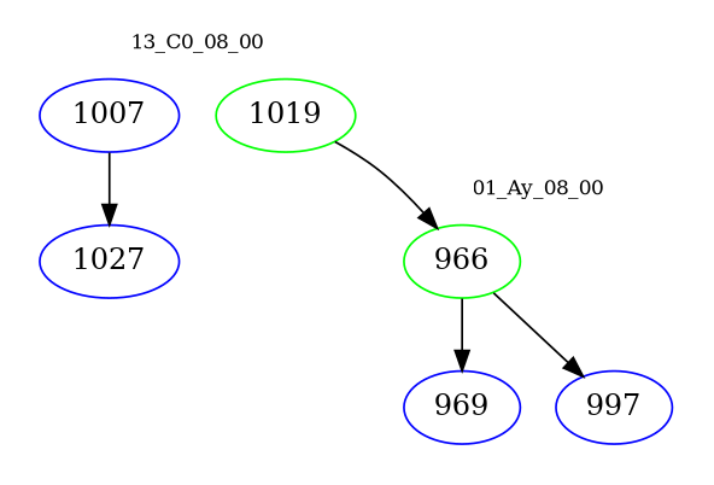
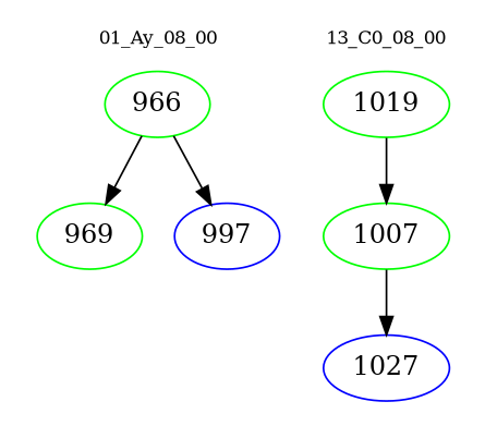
  digraph {
    node [color=green]
    edge [color=black]
-   n1 [color=blue label=969]
+   n1 [label=969]
    n2 [label=966]
    n3 [color=blue label=997]
    n4 [label=1019]
-   n5 [color=blue label=1007]
+   n5 [label=1007]
    n6 [color=blue label=1027]
    subgraph cluster_1 {
      color=white
      fontsize=10
      label="01_Ay_08_00"
      n1
      n2
      n3
    }
    subgraph cluster_2 {
      color=white
      fontsize=10
      label="13_C0_08_00"
      n4
      n5
      n6
    }
    n2 -> n1
    n2 -> n3
-   n4 -> n2
+   n4 -> n5
    n5 -> n6
  }
